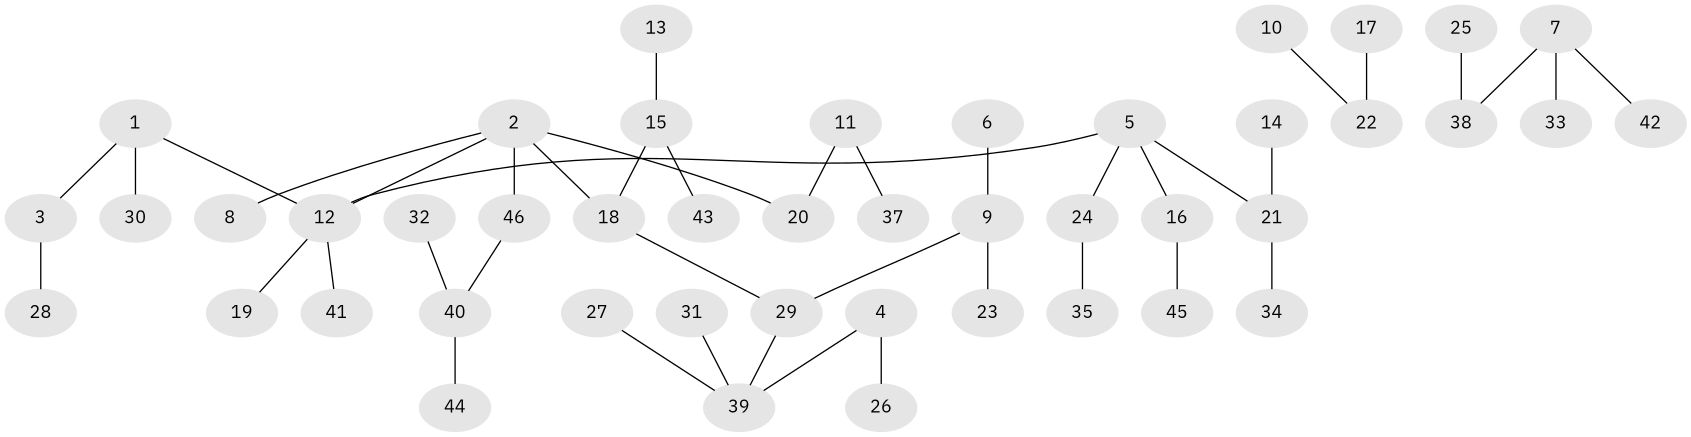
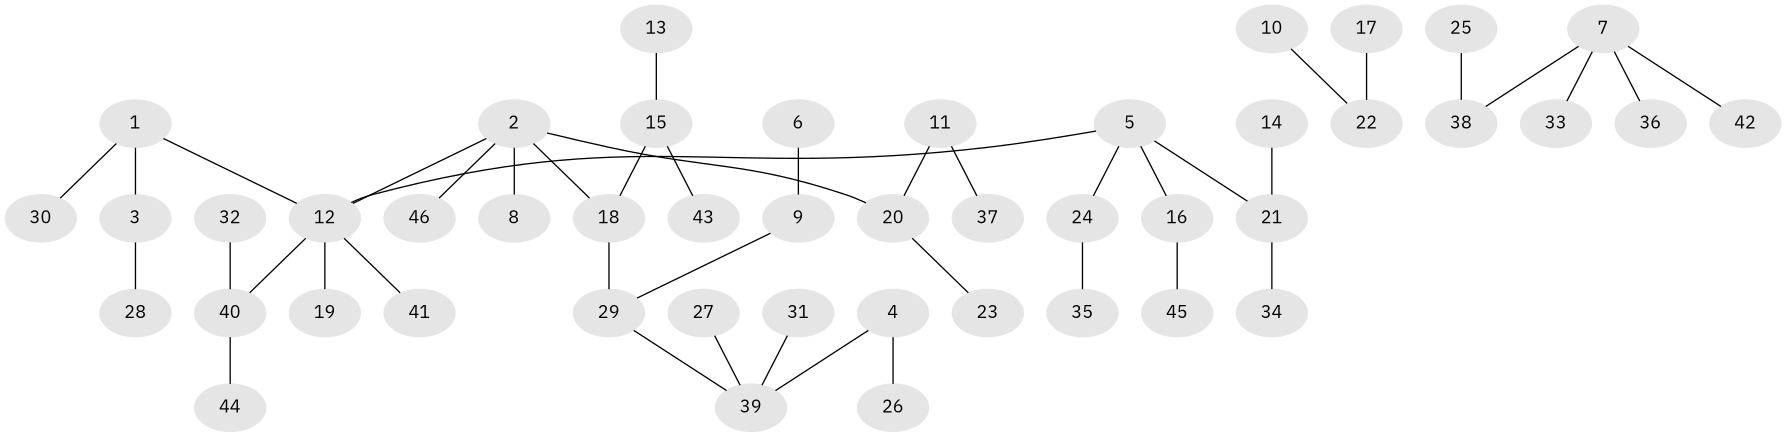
  graph {
    fontname="IBM Plex Sans"
    node [color=gray90 fontname="IBM Plex Sans" style=filled]
    edge [fontname="IBM Plex Sans" weight=1.0]
    1
    3
    12
    30
    28
    19
    40
    41
    2
    8
    18
    20
    46
    10
    22
    29
    23
    4
    26
    39
    5
    16
    21
    24
    45
    34
    35
    6
    9
    7
    38
    33
+   36
    42
    11
    37
    44
    13
    15
    43
    14
    17
    25
    27
    31
    32
    1 -- 3
    1 -- 12
    1 -- 30
    3 -- 28
    12 -- 19
-   46 -- 40
+   12 -- 40
    12 -- 41
    40 -- 44
    2 -- 12
    2 -- 8
    2 -- 18
    2 -- 20
    2 -- 46
    18 -- 29
-   9 -- 23
+   20 -- 23
    10 -- 22
    29 -- 39
    4 -- 26
    4 -- 39
    5 -- 12
    5 -- 16
    5 -- 21
    5 -- 24
    16 -- 45
    21 -- 34
    24 -- 35
    6 -- 9
    9 -- 29
    7 -- 38
    7 -- 33
+   7 -- 36
    7 -- 42
    11 -- 20
    11 -- 37
    13 -- 15
    15 -- 18
    15 -- 43
    14 -- 21
    17 -- 22
    25 -- 38
    27 -- 39
    31 -- 39
    32 -- 40
  }
